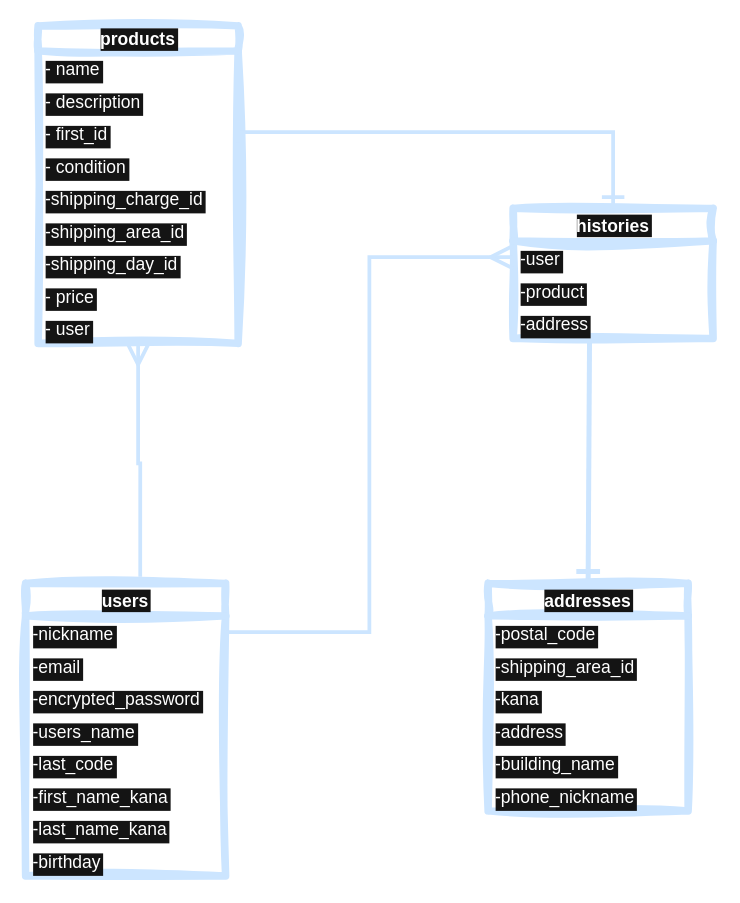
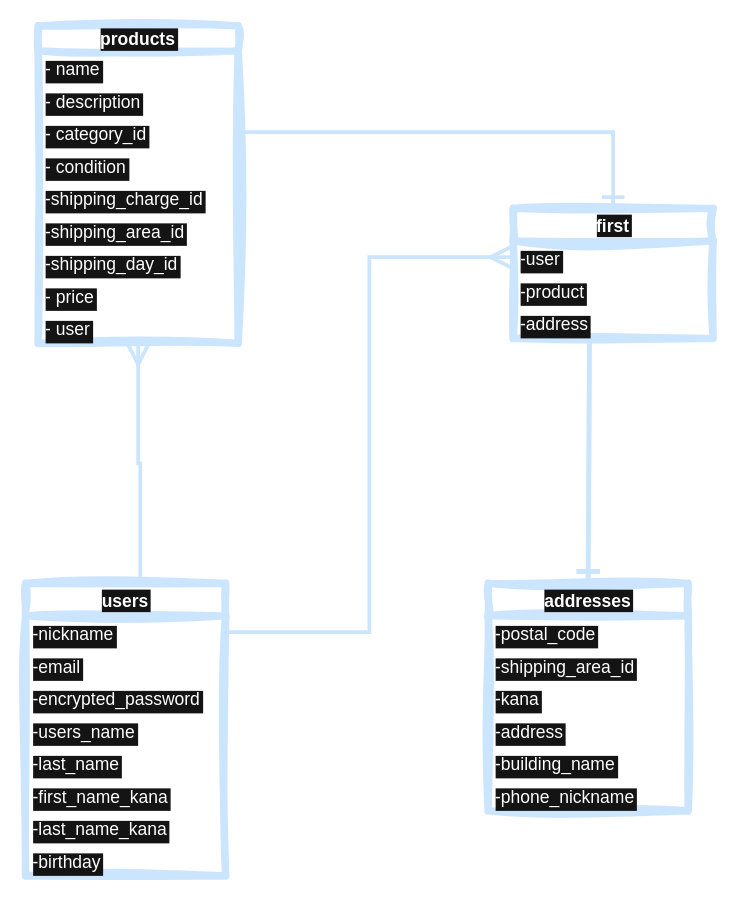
  <mxCell id="0" />
  <mxCell id="1" value="っksk" parent="0" />
  <mxCell id="2" style="edgeStyle=none;sketch=0;hachureGap=4;jiggle=2;curveFitting=1;html=1;exitX=0.5;exitY=0;exitDx=0;exitDy=0;entryX=0.382;entryY=1.092;entryDx=0;entryDy=0;entryPerimeter=0;strokeWidth=4;fontFamily=Architects Daughter;fontSource=https%3A%2F%2Ffonts.googleapis.com%2Fcss%3Ffamily%3DArchitects%2BDaughter;fontSize=16;startArrow=ERone;startFill=0;endArrow=none;endFill=0;endSize=14;strokeColor=#cce5ff;startSize=14;" parent="1" source="13" target="34" edge="1"><mxGeometry relative="1" as="geometry" /></mxCell>
  <mxCell id="3" value="名称未設定レイヤ" parent="0" />
  <mxCell id="4" value="users" style="swimlane;fontStyle=1;childLayout=stackLayout;horizontal=1;startSize=26;horizontalStack=0;resizeParent=1;resizeParentMax=0;resizeLast=0;collapsible=1;marginBottom=0;shadow=0;labelBackgroundColor=#141414;labelBorderColor=none;sketch=1;hachureGap=4;jiggle=2;curveFitting=1;strokeColor=#CCE5FF;strokeWidth=6;fontFamily=Helvetica;fontSize=14;fontColor=#FFFFFF;fillColor=#FFFFFF;html=0;" parent="3" vertex="1"><mxGeometry x="20" y="466" width="160" height="234" as="geometry" /></mxCell>
  <mxCell id="5" value="-nickname" style="text;strokeColor=none;fillColor=none;align=left;verticalAlign=top;spacingLeft=4;spacingRight=4;overflow=hidden;rotatable=0;points=[[0,0.5],[1,0.5]];portConstraint=eastwest;shadow=0;labelBackgroundColor=#141414;labelBorderColor=none;sketch=1;hachureGap=4;jiggle=2;curveFitting=1;strokeWidth=6;fontFamily=Helvetica;fontSize=14;fontColor=#FFFFFF;html=0;" parent="4" vertex="1"><mxGeometry y="26" width="160" height="26" as="geometry" /></mxCell>
  <mxCell id="6" value="-email" style="text;strokeColor=none;fillColor=none;align=left;verticalAlign=top;spacingLeft=4;spacingRight=4;overflow=hidden;rotatable=0;points=[[0,0.5],[1,0.5]];portConstraint=eastwest;shadow=0;labelBackgroundColor=#141414;labelBorderColor=none;sketch=1;hachureGap=4;jiggle=2;curveFitting=1;strokeWidth=6;fontFamily=Helvetica;fontSize=14;fontColor=#FFFFFF;html=0;" parent="4" vertex="1"><mxGeometry y="52" width="160" height="26" as="geometry" /></mxCell>
  <mxCell id="7" value="-encrypted_password" style="text;strokeColor=none;fillColor=none;align=left;verticalAlign=top;spacingLeft=4;spacingRight=4;overflow=hidden;rotatable=0;points=[[0,0.5],[1,0.5]];portConstraint=eastwest;shadow=0;labelBackgroundColor=#141414;labelBorderColor=none;sketch=1;hachureGap=4;jiggle=2;curveFitting=1;strokeWidth=6;fontFamily=Helvetica;fontSize=14;fontColor=#FFFFFF;html=0;" parent="4" vertex="1"><mxGeometry y="78" width="160" height="26" as="geometry" /></mxCell>
  <mxCell id="8" value="-users_name" style="text;strokeColor=none;fillColor=none;align=left;verticalAlign=top;spacingLeft=4;spacingRight=4;overflow=hidden;rotatable=0;points=[[0,0.5],[1,0.5]];portConstraint=eastwest;shadow=0;labelBackgroundColor=#141414;labelBorderColor=none;sketch=1;hachureGap=4;jiggle=2;curveFitting=1;strokeWidth=6;fontFamily=Helvetica;fontSize=14;fontColor=#FFFFFF;html=0;" parent="4" vertex="1"><mxGeometry y="104" width="160" height="26" as="geometry" /></mxCell>
- <mxCell id="9" value="-last_code" style="text;strokeColor=none;fillColor=none;align=left;verticalAlign=top;spacingLeft=4;spacingRight=4;overflow=hidden;rotatable=0;points=[[0,0.5],[1,0.5]];portConstraint=eastwest;shadow=0;labelBackgroundColor=#141414;labelBorderColor=none;sketch=1;hachureGap=4;jiggle=2;curveFitting=1;strokeWidth=6;fontFamily=Helvetica;fontSize=14;fontColor=#FFFFFF;html=0;" parent="4" vertex="1"><mxGeometry y="130" width="160" height="26" as="geometry" /></mxCell>
+ <mxCell id="9" value="-last_name" style="text;strokeColor=none;fillColor=none;align=left;verticalAlign=top;spacingLeft=4;spacingRight=4;overflow=hidden;rotatable=0;points=[[0,0.5],[1,0.5]];portConstraint=eastwest;shadow=0;labelBackgroundColor=#141414;labelBorderColor=none;sketch=1;hachureGap=4;jiggle=2;curveFitting=1;strokeWidth=6;fontFamily=Helvetica;fontSize=14;fontColor=#FFFFFF;html=0;" parent="4" vertex="1"><mxGeometry y="130" width="160" height="26" as="geometry" /></mxCell>
  <mxCell id="10" value="-first_name_kana" style="text;strokeColor=none;fillColor=none;align=left;verticalAlign=top;spacingLeft=4;spacingRight=4;overflow=hidden;rotatable=0;points=[[0,0.5],[1,0.5]];portConstraint=eastwest;shadow=0;labelBackgroundColor=#141414;labelBorderColor=none;sketch=1;hachureGap=4;jiggle=2;curveFitting=1;strokeWidth=6;fontFamily=Helvetica;fontSize=14;fontColor=#FFFFFF;html=0;" parent="4" vertex="1"><mxGeometry y="156" width="160" height="26" as="geometry" /></mxCell>
  <mxCell id="11" value="-last_name_kana" style="text;strokeColor=none;fillColor=none;align=left;verticalAlign=top;spacingLeft=4;spacingRight=4;overflow=hidden;rotatable=0;points=[[0,0.5],[1,0.5]];portConstraint=eastwest;shadow=0;labelBackgroundColor=#141414;labelBorderColor=none;sketch=1;hachureGap=4;jiggle=2;curveFitting=1;strokeWidth=6;fontFamily=Helvetica;fontSize=14;fontColor=#FFFFFF;html=0;" parent="4" vertex="1"><mxGeometry y="182" width="160" height="26" as="geometry" /></mxCell>
  <mxCell id="12" value="-birthday" style="text;strokeColor=none;fillColor=none;align=left;verticalAlign=top;spacingLeft=4;spacingRight=4;overflow=hidden;rotatable=0;points=[[0,0.5],[1,0.5]];portConstraint=eastwest;shadow=0;labelBackgroundColor=#141414;labelBorderColor=none;sketch=1;hachureGap=4;jiggle=2;curveFitting=1;strokeWidth=6;fontFamily=Helvetica;fontSize=14;fontColor=#FFFFFF;html=0;" parent="4" vertex="1"><mxGeometry y="208" width="160" height="26" as="geometry" /></mxCell>
  <mxCell id="13" value="addresses" style="swimlane;fontStyle=1;childLayout=stackLayout;horizontal=1;startSize=26;horizontalStack=0;resizeParent=1;resizeParentMax=0;resizeLast=0;collapsible=1;marginBottom=0;shadow=0;labelBackgroundColor=#141414;labelBorderColor=none;sketch=1;hachureGap=4;jiggle=2;curveFitting=1;strokeColor=#CCE5FF;strokeWidth=6;fontFamily=Helvetica;fontSize=14;fontColor=#FFFFFF;fillColor=#FFFFFF;html=0;" parent="3" vertex="1"><mxGeometry x="390" y="466" width="160" height="182" as="geometry" /></mxCell>
  <mxCell id="14" value="-postal_code" style="text;strokeColor=none;fillColor=none;align=left;verticalAlign=top;spacingLeft=4;spacingRight=4;overflow=hidden;rotatable=0;points=[[0,0.5],[1,0.5]];portConstraint=eastwest;shadow=0;labelBackgroundColor=#141414;labelBorderColor=none;sketch=1;hachureGap=4;jiggle=2;curveFitting=1;strokeWidth=6;fontFamily=Helvetica;fontSize=14;fontColor=#FFFFFF;html=0;" parent="13" vertex="1"><mxGeometry y="26" width="160" height="26" as="geometry" /></mxCell>
  <mxCell id="15" value="-shipping_area_id" style="text;strokeColor=none;fillColor=none;align=left;verticalAlign=top;spacingLeft=4;spacingRight=4;overflow=hidden;rotatable=0;points=[[0,0.5],[1,0.5]];portConstraint=eastwest;shadow=0;labelBackgroundColor=#141414;labelBorderColor=none;sketch=1;hachureGap=4;jiggle=2;curveFitting=1;strokeWidth=6;fontFamily=Helvetica;fontSize=14;fontColor=#FFFFFF;html=0;" parent="13" vertex="1"><mxGeometry y="52" width="160" height="26" as="geometry" /></mxCell>
  <mxCell id="16" value="-kana" style="text;strokeColor=none;fillColor=none;align=left;verticalAlign=top;spacingLeft=4;spacingRight=4;overflow=hidden;rotatable=0;points=[[0,0.5],[1,0.5]];portConstraint=eastwest;shadow=0;labelBackgroundColor=#141414;labelBorderColor=none;sketch=1;hachureGap=4;jiggle=2;curveFitting=1;strokeWidth=6;fontFamily=Helvetica;fontSize=14;fontColor=#FFFFFF;html=0;" parent="13" vertex="1"><mxGeometry y="78" width="160" height="26" as="geometry" /></mxCell>
  <mxCell id="17" value="-address" style="text;strokeColor=none;fillColor=none;align=left;verticalAlign=top;spacingLeft=4;spacingRight=4;overflow=hidden;rotatable=0;points=[[0,0.5],[1,0.5]];portConstraint=eastwest;shadow=0;labelBackgroundColor=#141414;labelBorderColor=none;sketch=1;hachureGap=4;jiggle=2;curveFitting=1;strokeWidth=6;fontFamily=Helvetica;fontSize=14;fontColor=#FFFFFF;html=0;" parent="13" vertex="1"><mxGeometry y="104" width="160" height="26" as="geometry" /></mxCell>
  <mxCell id="18" value="-building_name" style="text;strokeColor=none;fillColor=none;align=left;verticalAlign=top;spacingLeft=4;spacingRight=4;overflow=hidden;rotatable=0;points=[[0,0.5],[1,0.5]];portConstraint=eastwest;shadow=0;labelBackgroundColor=#141414;labelBorderColor=none;sketch=1;hachureGap=4;jiggle=2;curveFitting=1;strokeWidth=6;fontFamily=Helvetica;fontSize=14;fontColor=#FFFFFF;html=0;" parent="13" vertex="1"><mxGeometry y="130" width="160" height="26" as="geometry" /></mxCell>
  <mxCell id="19" value="-phone_nickname" style="text;strokeColor=none;fillColor=none;align=left;verticalAlign=top;spacingLeft=4;spacingRight=4;overflow=hidden;rotatable=0;points=[[0,0.5],[1,0.5]];portConstraint=eastwest;shadow=0;labelBackgroundColor=#141414;labelBorderColor=none;sketch=1;hachureGap=4;jiggle=2;curveFitting=1;strokeWidth=6;fontFamily=Helvetica;fontSize=14;fontColor=#FFFFFF;html=0;" parent="13" vertex="1"><mxGeometry y="156" width="160" height="26" as="geometry" /></mxCell>
  <mxCell id="20" style="edgeStyle=orthogonalEdgeStyle;shape=connector;rounded=0;hachureGap=4;html=1;entryX=0.573;entryY=-0.023;entryDx=0;entryDy=0;entryPerimeter=0;shadow=0;labelBackgroundColor=none;labelBorderColor=none;strokeColor=#CCE5FF;strokeWidth=3;fontFamily=Helvetica;fontSize=14;fontColor=#FFFFFF;startArrow=ERmany;startFill=0;endArrow=none;endFill=0;startSize=13;endSize=14;fillColor=#bac8d3;" parent="3" source="21" target="4" edge="1"><mxGeometry relative="1" as="geometry" /></mxCell>
  <mxCell id="21" value="products" style="swimlane;fontStyle=1;childLayout=stackLayout;horizontal=1;startSize=20;horizontalStack=0;resizeParent=1;resizeParentMax=0;resizeLast=0;collapsible=1;marginBottom=0;shadow=0;labelBackgroundColor=#141414;labelBorderColor=none;sketch=1;hachureGap=4;jiggle=2;curveFitting=1;strokeColor=#CCE5FF;strokeWidth=6;fontFamily=Helvetica;fontSize=14;fontColor=#FFFFFF;fillColor=#FFFFFF;html=0;" parent="3" vertex="1"><mxGeometry x="30" y="20" width="160" height="254" as="geometry" /></mxCell>
  <mxCell id="22" value="- name" style="text;strokeColor=none;fillColor=none;align=left;verticalAlign=top;spacingLeft=4;spacingRight=4;overflow=hidden;rotatable=0;points=[[0,0.5],[1,0.5]];portConstraint=eastwest;shadow=0;labelBackgroundColor=#141414;labelBorderColor=none;sketch=1;hachureGap=4;jiggle=2;curveFitting=1;strokeWidth=6;fontFamily=Helvetica;fontSize=14;fontColor=#FFFFFF;html=0;" parent="21" vertex="1"><mxGeometry y="20" width="160" height="26" as="geometry" /></mxCell>
  <mxCell id="23" value="- description" style="text;strokeColor=none;fillColor=none;align=left;verticalAlign=top;spacingLeft=4;spacingRight=4;overflow=hidden;rotatable=0;points=[[0,0.5],[1,0.5]];portConstraint=eastwest;shadow=0;labelBackgroundColor=#141414;labelBorderColor=none;sketch=1;hachureGap=4;jiggle=2;curveFitting=1;strokeWidth=6;fontFamily=Helvetica;fontSize=14;fontColor=#FFFFFF;html=0;" parent="21" vertex="1"><mxGeometry y="46" width="160" height="26" as="geometry" /></mxCell>
- <mxCell id="24" value="- first_id" style="text;strokeColor=none;fillColor=none;align=left;verticalAlign=top;spacingLeft=4;spacingRight=4;overflow=hidden;rotatable=0;points=[[0,0.5],[1,0.5]];portConstraint=eastwest;shadow=0;labelBackgroundColor=#141414;labelBorderColor=none;sketch=1;hachureGap=4;jiggle=2;curveFitting=1;strokeWidth=6;fontFamily=Helvetica;fontSize=14;fontColor=#FFFFFF;html=0;" parent="21" vertex="1"><mxGeometry y="72" width="160" height="26" as="geometry" /></mxCell>
+ <mxCell id="24" value="- category_id" style="text;strokeColor=none;fillColor=none;align=left;verticalAlign=top;spacingLeft=4;spacingRight=4;overflow=hidden;rotatable=0;points=[[0,0.5],[1,0.5]];portConstraint=eastwest;shadow=0;labelBackgroundColor=#141414;labelBorderColor=none;sketch=1;hachureGap=4;jiggle=2;curveFitting=1;strokeWidth=6;fontFamily=Helvetica;fontSize=14;fontColor=#FFFFFF;html=0;" parent="21" vertex="1"><mxGeometry y="72" width="160" height="26" as="geometry" /></mxCell>
  <mxCell id="25" value="- condition" style="text;strokeColor=none;fillColor=none;align=left;verticalAlign=top;spacingLeft=4;spacingRight=4;overflow=hidden;rotatable=0;points=[[0,0.5],[1,0.5]];portConstraint=eastwest;shadow=0;labelBackgroundColor=#141414;labelBorderColor=none;sketch=1;hachureGap=4;jiggle=2;curveFitting=1;strokeWidth=6;fontFamily=Helvetica;fontSize=14;fontColor=#FFFFFF;html=0;" parent="21" vertex="1"><mxGeometry y="98" width="160" height="26" as="geometry" /></mxCell>
  <mxCell id="26" value="-shipping_charge_id" style="text;strokeColor=none;fillColor=none;align=left;verticalAlign=top;spacingLeft=4;spacingRight=4;overflow=hidden;rotatable=0;points=[[0,0.5],[1,0.5]];portConstraint=eastwest;shadow=0;labelBackgroundColor=#141414;labelBorderColor=none;sketch=1;hachureGap=4;jiggle=2;curveFitting=1;strokeWidth=6;fontFamily=Helvetica;fontSize=14;fontColor=#FFFFFF;html=0;" parent="21" vertex="1"><mxGeometry y="124" width="160" height="26" as="geometry" /></mxCell>
  <mxCell id="27" value="-shipping_area_id" style="text;strokeColor=none;fillColor=none;align=left;verticalAlign=top;spacingLeft=4;spacingRight=4;overflow=hidden;rotatable=0;points=[[0,0.5],[1,0.5]];portConstraint=eastwest;shadow=0;labelBackgroundColor=#141414;labelBorderColor=none;sketch=1;hachureGap=4;jiggle=2;curveFitting=1;strokeWidth=6;fontFamily=Helvetica;fontSize=14;fontColor=#FFFFFF;html=0;" parent="21" vertex="1"><mxGeometry y="150" width="160" height="26" as="geometry" /></mxCell>
  <mxCell id="28" value="-shipping_day_id" style="text;strokeColor=none;fillColor=none;align=left;verticalAlign=top;spacingLeft=4;spacingRight=4;overflow=hidden;rotatable=0;points=[[0,0.5],[1,0.5]];portConstraint=eastwest;shadow=0;labelBackgroundColor=#141414;labelBorderColor=none;sketch=1;hachureGap=4;jiggle=2;curveFitting=1;strokeWidth=6;fontFamily=Helvetica;fontSize=14;fontColor=#FFFFFF;html=0;" parent="21" vertex="1"><mxGeometry y="176" width="160" height="26" as="geometry" /></mxCell>
  <mxCell id="29" value="- price" style="text;strokeColor=none;fillColor=none;align=left;verticalAlign=top;spacingLeft=4;spacingRight=4;overflow=hidden;rotatable=0;points=[[0,0.5],[1,0.5]];portConstraint=eastwest;shadow=0;labelBackgroundColor=#141414;labelBorderColor=none;sketch=1;hachureGap=4;jiggle=2;curveFitting=1;strokeWidth=6;fontFamily=Helvetica;fontSize=14;fontColor=#FFFFFF;html=0;" parent="21" vertex="1"><mxGeometry y="202" width="160" height="26" as="geometry" /></mxCell>
  <mxCell id="30" value="- user" style="text;strokeColor=none;fillColor=none;align=left;verticalAlign=top;spacingLeft=4;spacingRight=4;overflow=hidden;rotatable=0;points=[[0,0.5],[1,0.5]];portConstraint=eastwest;shadow=0;labelBackgroundColor=#141414;labelBorderColor=none;sketch=1;hachureGap=4;jiggle=2;curveFitting=1;strokeWidth=6;fontFamily=Helvetica;fontSize=14;fontColor=#FFFFFF;html=0;" parent="21" vertex="1"><mxGeometry y="228" width="160" height="26" as="geometry" /></mxCell>
- <mxCell id="31" value="histories" style="swimlane;fontStyle=1;childLayout=stackLayout;horizontal=1;startSize=26;horizontalStack=0;resizeParent=1;resizeParentMax=0;resizeLast=0;collapsible=1;marginBottom=0;shadow=0;labelBackgroundColor=#141414;labelBorderColor=none;sketch=1;hachureGap=4;jiggle=2;curveFitting=1;strokeColor=#CCE5FF;strokeWidth=6;fontFamily=Helvetica;fontSize=14;fontColor=#FFFFFF;fillColor=#FFFFFF;html=0;" parent="3" vertex="1"><mxGeometry x="410" y="166" width="160" height="104" as="geometry" /></mxCell>
+ <mxCell id="31" value="first" style="swimlane;fontStyle=1;childLayout=stackLayout;horizontal=1;startSize=26;horizontalStack=0;resizeParent=1;resizeParentMax=0;resizeLast=0;collapsible=1;marginBottom=0;shadow=0;labelBackgroundColor=#141414;labelBorderColor=none;sketch=1;hachureGap=4;jiggle=2;curveFitting=1;strokeColor=#CCE5FF;strokeWidth=6;fontFamily=Helvetica;fontSize=14;fontColor=#FFFFFF;fillColor=#FFFFFF;html=0;" parent="3" vertex="1"><mxGeometry x="410" y="166" width="160" height="104" as="geometry" /></mxCell>
  <mxCell id="32" value="-user" style="text;strokeColor=none;fillColor=none;align=left;verticalAlign=top;spacingLeft=4;spacingRight=4;overflow=hidden;rotatable=0;points=[[0,0.5],[1,0.5]];portConstraint=eastwest;shadow=0;labelBackgroundColor=#141414;labelBorderColor=none;sketch=1;hachureGap=4;jiggle=2;curveFitting=1;strokeWidth=6;fontFamily=Helvetica;fontSize=14;fontColor=#FFFFFF;html=0;" parent="31" vertex="1"><mxGeometry y="26" width="160" height="26" as="geometry" /></mxCell>
  <mxCell id="33" value="-product" style="text;strokeColor=none;fillColor=none;align=left;verticalAlign=top;spacingLeft=4;spacingRight=4;overflow=hidden;rotatable=0;points=[[0,0.5],[1,0.5]];portConstraint=eastwest;shadow=0;labelBackgroundColor=#141414;labelBorderColor=none;sketch=1;hachureGap=4;jiggle=2;curveFitting=1;strokeWidth=6;fontFamily=Helvetica;fontSize=14;fontColor=#FFFFFF;html=0;" parent="31" vertex="1"><mxGeometry y="52" width="160" height="26" as="geometry" /></mxCell>
  <mxCell id="34" value="-address" style="text;strokeColor=none;fillColor=none;align=left;verticalAlign=top;spacingLeft=4;spacingRight=4;overflow=hidden;rotatable=0;points=[[0,0.5],[1,0.5]];portConstraint=eastwest;shadow=0;labelBackgroundColor=#141414;labelBorderColor=none;sketch=1;hachureGap=4;jiggle=2;curveFitting=1;strokeWidth=6;fontFamily=Helvetica;fontSize=14;fontColor=#FFFFFF;html=0;" parent="31" vertex="1"><mxGeometry y="78" width="160" height="26" as="geometry" /></mxCell>
  <mxCell id="35" style="edgeStyle=orthogonalEdgeStyle;shape=connector;rounded=0;hachureGap=4;html=1;exitX=1;exitY=0.5;exitDx=0;exitDy=0;entryX=0;entryY=0.5;entryDx=0;entryDy=0;shadow=0;labelBackgroundColor=none;labelBorderColor=none;strokeColor=#CCE5FF;strokeWidth=3;fontFamily=Helvetica;fontSize=14;fontColor=#FFFFFF;startArrow=none;startFill=0;endArrow=ERmany;endFill=0;startSize=13;endSize=14;fillColor=#bac8d3;" parent="3" source="5" target="32" edge="1"><mxGeometry relative="1" as="geometry" /></mxCell>
  <mxCell id="36" style="edgeStyle=orthogonalEdgeStyle;shape=connector;rounded=0;hachureGap=4;html=1;exitX=1;exitY=0.5;exitDx=0;exitDy=0;entryX=0.5;entryY=0;entryDx=0;entryDy=0;shadow=0;labelBackgroundColor=none;labelBorderColor=none;strokeColor=#CCE5FF;strokeWidth=3;fontFamily=Helvetica;fontSize=14;fontColor=#FFFFFF;startArrow=baseDash;startFill=0;endArrow=ERone;endFill=0;startSize=13;endSize=14;fillColor=#bac8d3;" parent="3" source="24" target="31" edge="1"><mxGeometry relative="1" as="geometry" /></mxCell>
